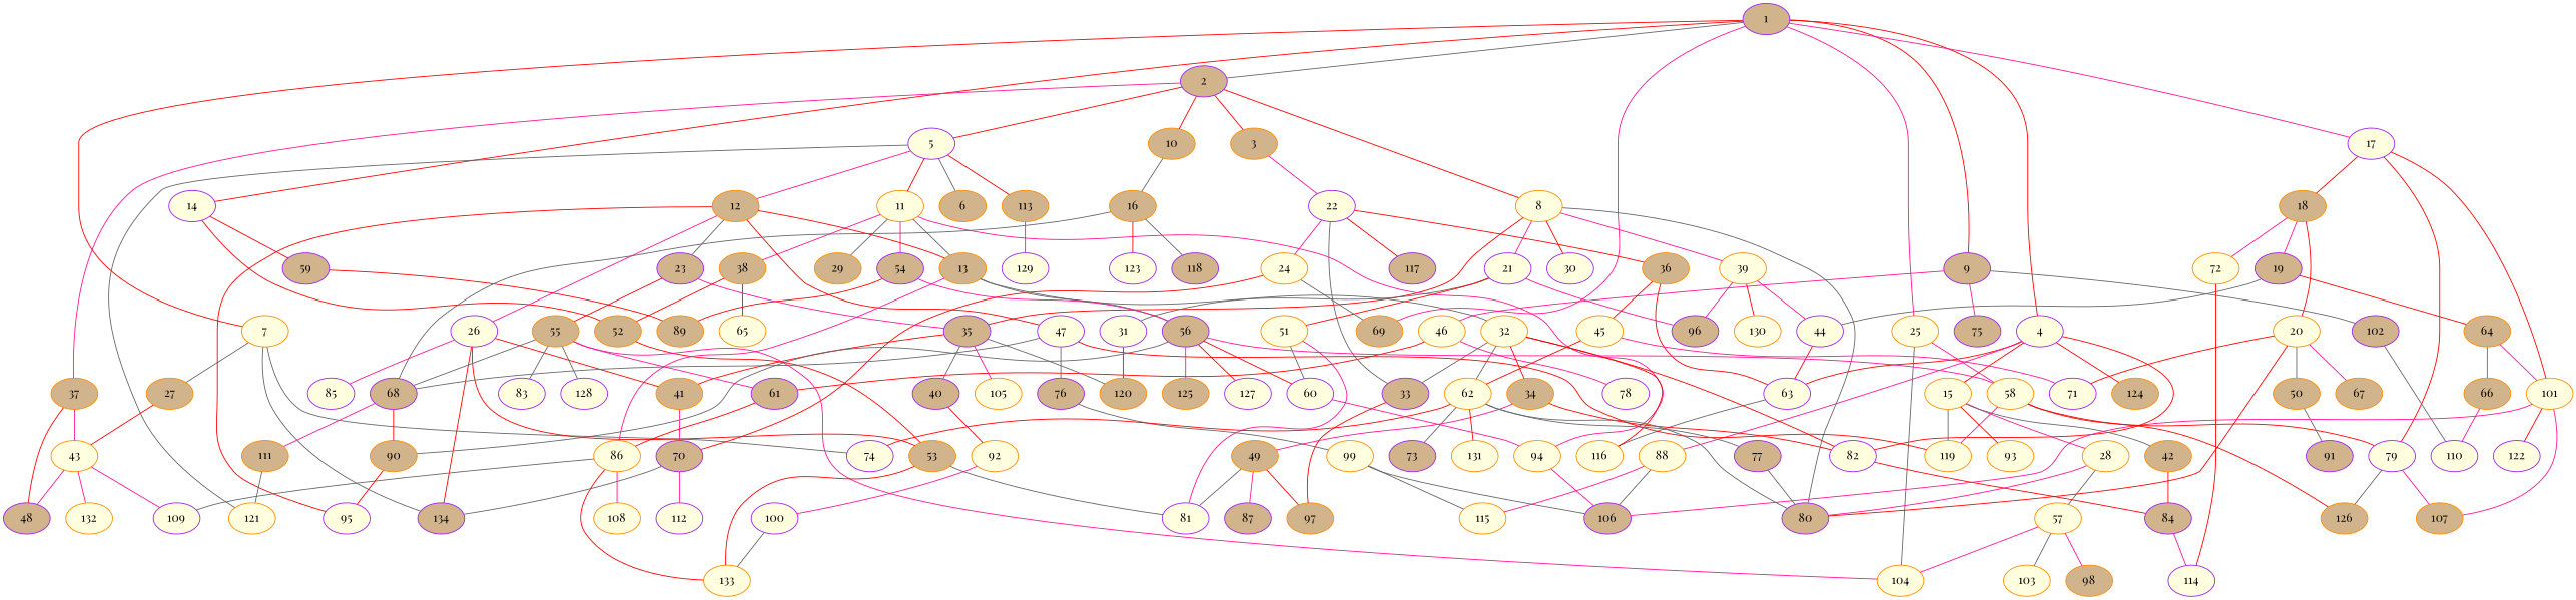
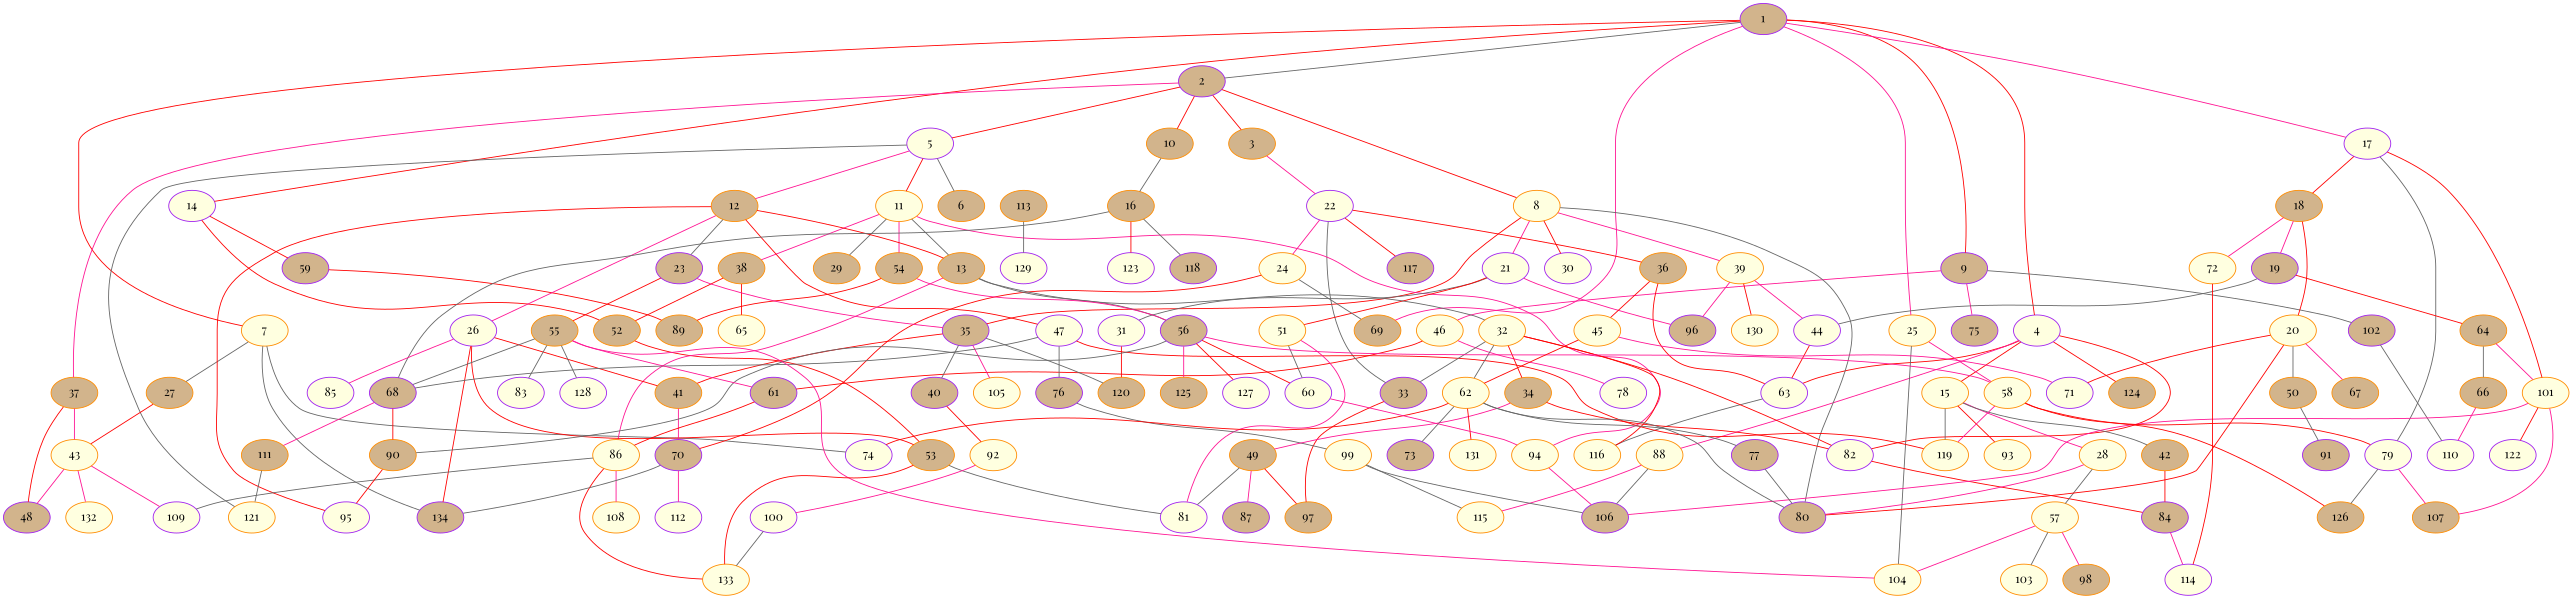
  graph {
    fontname="Playfair Display"
    node [color=darkorange fillcolor=lightyellow fontname="Playfair Display" style=filled]
    edge [color=red fontname="Playfair Display"]
    1 [color=purple fillcolor=tan]
    2 [color=purple fillcolor=tan]
    4 [color=purple]
    7
    9 [color=purple fillcolor=tan]
    14 [color=purple]
    17 [color=purple]
    25
    69 [fillcolor=tan]
    3 [fillcolor=tan]
    5 [color=purple]
    8
    10 [fillcolor=tan]
    37 [fillcolor=tan]
    15
    63 [color=purple]
    82 [color=purple]
    88
    124 [fillcolor=tan]
    27 [fillcolor=tan]
    74 [color=purple]
    134 [color=purple fillcolor=tan]
    46
    75 [color=purple fillcolor=tan]
    102 [color=purple fillcolor=tan]
    52 [fillcolor=tan]
    59 [color=purple fillcolor=tan]
    18 [fillcolor=tan]
    79 [color=purple]
    101
    58
    104
    22 [color=purple]
    6 [fillcolor=tan]
    11
    12 [fillcolor=tan]
    113 [fillcolor=tan]
    121
    21 [color=purple]
    30 [color=purple]
    35 [color=purple fillcolor=tan]
    39
    80 [color=purple fillcolor=tan]
    16 [fillcolor=tan]
    43
    48 [color=purple fillcolor=tan]
    24
    33 [color=purple fillcolor=tan]
    36 [fillcolor=tan]
    117 [color=purple fillcolor=tan]
    28
    42 [fillcolor=tan]
    93
    119
    116
    84 [color=purple fillcolor=tan]
    106 [color=purple fillcolor=tan]
    115
    13 [fillcolor=tan]
    29 [fillcolor=tan]
    38 [fillcolor=tan]
-   54 [color=purple fillcolor=tan]
+   54 [fillcolor=tan]
    94
    23 [color=purple fillcolor=tan]
    26 [color=purple]
    47 [color=purple]
    95 [color=purple]
    129 [color=purple]
    31 [color=purple]
    51
    96 [color=purple fillcolor=tan]
    41 [fillcolor=tan]
    120 [fillcolor=tan]
    40 [color=purple fillcolor=tan]
    105
    44 [color=purple]
    130
    61 [color=purple fillcolor=tan]
    78 [color=purple]
    110 [color=purple]
    68 [color=purple fillcolor=tan]
    118 [color=purple fillcolor=tan]
    123 [color=purple]
    32
    56 [color=purple fillcolor=tan]
    86
    65
    89 [fillcolor=tan]
    55 [fillcolor=tan]
    53 [fillcolor=tan]
    85 [color=purple]
    76 [color=purple fillcolor=tan]
    34 [fillcolor=tan]
    62
    60 [color=purple]
    90 [fillcolor=tan]
    125 [fillcolor=tan]
    127 [color=purple]
    109 [color=purple]
    133
    108
    57
    111 [fillcolor=tan]
    19 [color=purple fillcolor=tan]
    20
    72
    126 [fillcolor=tan]
    107 [fillcolor=tan]
    122 [color=purple]
    64 [fillcolor=tan]
    50 [fillcolor=tan]
    67 [fillcolor=tan]
    71 [color=purple]
    114 [color=purple]
    66 [fillcolor=tan]
    91 [color=purple fillcolor=tan]
    81 [color=purple]
    70 [color=purple fillcolor=tan]
    97 [fillcolor=tan]
    45
    83 [color=purple]
    128 [color=purple]
    112 [color=purple]
    132
    98 [fillcolor=tan]
    103
    49 [fillcolor=tan]
    73 [color=purple fillcolor=tan]
    77 [color=purple fillcolor=tan]
    131
    87 [color=purple fillcolor=tan]
    92
    100 [color=purple]
    99
    1 -- 2 [color=gray40]
    1 -- 4
    1 -- 7
    1 -- 9
    1 -- 14
    1 -- 17 [color=deeppink]
    1 -- 25 [color=deeppink]
    1 -- 69 [color=deeppink]
    2 -- 3
    2 -- 5
    2 -- 8
    2 -- 10
    2 -- 37 [color=deeppink]
    4 -- 15
    4 -- 63
    4 -- 82
    4 -- 88 [color=deeppink]
    4 -- 124
    7 -- 27 [color=gray40]
    7 -- 74 [color=gray40]
    7 -- 134 [color=gray40]
    9 -- 46 [color=deeppink]
    9 -- 75 [color=deeppink]
    9 -- 102 [color=gray40]
    14 -- 52
    14 -- 59
    17 -- 18
-   17 -- 79
+   17 -- 79 [color=gray40]
    17 -- 101
    25 -- 58 [color=deeppink]
    25 -- 104 [color=gray40]
    3 -- 22 [color=deeppink]
    5 -- 6 [color=gray40]
    5 -- 11
    5 -- 12 [color=deeppink]
-   5 -- 113
    5 -- 121 [color=gray40]
    8 -- 21 [color=deeppink]
    8 -- 30
    8 -- 35
    8 -- 39 [color=deeppink]
    8 -- 80 [color=gray40]
    10 -- 16 [color=gray40]
    37 -- 43 [color=deeppink]
    37 -- 48
    15 -- 28 [color=deeppink]
    15 -- 42 [color=gray40]
    15 -- 93
    15 -- 119 [color=gray40]
    63 -- 116 [color=gray40]
    82 -- 84
    88 -- 106 [color=gray40]
    88 -- 115 [color=deeppink]
    27 -- 43
    46 -- 61
    46 -- 78 [color=deeppink]
    102 -- 110 [color=gray40]
    52 -- 53
    59 -- 89
    18 -- 19 [color=deeppink]
    18 -- 20
    18 -- 72 [color=deeppink]
    79 -- 126 [color=gray40]
    79 -- 107 [color=deeppink]
    101 -- 106 [color=deeppink]
    101 -- 107 [color=deeppink]
    101 -- 122
    58 -- 79
    58 -- 119 [color=deeppink]
    58 -- 126
    22 -- 24 [color=deeppink]
    22 -- 33 [color=gray40]
    22 -- 36
    22 -- 117
    11 -- 13 [color=gray40]
    11 -- 29 [color=gray40]
    11 -- 38 [color=deeppink]
    11 -- 54 [color=deeppink]
    11 -- 94 [color=deeppink]
    12 -- 13
    12 -- 23 [color=gray40]
    12 -- 26 [color=deeppink]
    12 -- 47
    12 -- 95
-   113 -- 129 [color=deeppink]
+   113 -- 129 [color=gray40]
    21 -- 31 [color=gray40]
    21 -- 51
    21 -- 96 [color=deeppink]
    35 -- 41
    35 -- 120 [color=gray40]
    35 -- 40 [color=gray40]
    35 -- 105 [color=deeppink]
    39 -- 96 [color=deeppink]
    39 -- 44 [color=deeppink]
    39 -- 130
    16 -- 68 [color=gray40]
    16 -- 118 [color=gray40]
    16 -- 123
    43 -- 48 [color=deeppink]
    43 -- 109 [color=deeppink]
    43 -- 132 [color=deeppink]
    24 -- 69 [color=gray40]
    24 -- 70
    33 -- 97
    36 -- 63
    36 -- 45
    28 -- 80 [color=deeppink]
    28 -- 57 [color=gray40]
    42 -- 84
    84 -- 114 [color=deeppink]
    13 -- 32 [color=gray40]
    13 -- 56 [color=gray40]
    13 -- 86 [color=deeppink]
    38 -- 52
    38 -- 65
    54 -- 56 [color=deeppink]
    54 -- 89
    94 -- 106 [color=deeppink]
    23 -- 35 [color=deeppink]
    23 -- 55
    26 -- 134
    26 -- 41
    26 -- 53
    26 -- 85 [color=deeppink]
    47 -- 119
    47 -- 68 [color=gray40]
    47 -- 76 [color=gray40]
    31 -- 120
    51 -- 60 [color=gray40]
    51 -- 81 [color=deeppink]
    41 -- 70 [color=deeppink]
    40 -- 92
    44 -- 63
    61 -- 86
    68 -- 90
    68 -- 111 [color=deeppink]
    32 -- 82
    32 -- 33 [color=gray40]
    32 -- 116
    32 -- 34
    32 -- 62 [color=gray40]
    56 -- 58 [color=deeppink]
    56 -- 60
    56 -- 90 [color=gray40]
    56 -- 125 [color=deeppink]
    56 -- 127
    86 -- 109 [color=gray40]
    86 -- 133
    86 -- 108 [color=deeppink]
    55 -- 104 [color=deeppink]
    55 -- 61 [color=deeppink]
    55 -- 68 [color=gray40]
    55 -- 83 [color=gray40]
    55 -- 128 [color=gray40]
    53 -- 133
    53 -- 81 [color=gray40]
    76 -- 99 [color=gray40]
    34 -- 82
    34 -- 49 [color=deeppink]
    62 -- 74
    62 -- 80 [color=gray40]
    62 -- 73 [color=gray40]
    62 -- 77 [color=gray40]
    62 -- 131
    60 -- 94 [color=deeppink]
    90 -- 95
    57 -- 104 [color=deeppink]
    57 -- 98 [color=deeppink]
    57 -- 103 [color=gray40]
    111 -- 121 [color=gray40]
    19 -- 44 [color=gray40]
    19 -- 64
    20 -- 80
    20 -- 50 [color=gray40]
    20 -- 67 [color=deeppink]
    20 -- 71
    72 -- 114
    64 -- 101 [color=deeppink]
    64 -- 66 [color=gray40]
    50 -- 91 [color=gray40]
    66 -- 110 [color=deeppink]
    70 -- 134 [color=gray40]
    70 -- 112 [color=deeppink]
    45 -- 62
    45 -- 71 [color=deeppink]
    49 -- 81 [color=gray40]
    49 -- 97
    49 -- 87 [color=deeppink]
    77 -- 80 [color=gray40]
    92 -- 100 [color=deeppink]
    100 -- 133 [color=gray40]
    99 -- 106 [color=gray40]
    99 -- 115 [color=gray40]
  }
